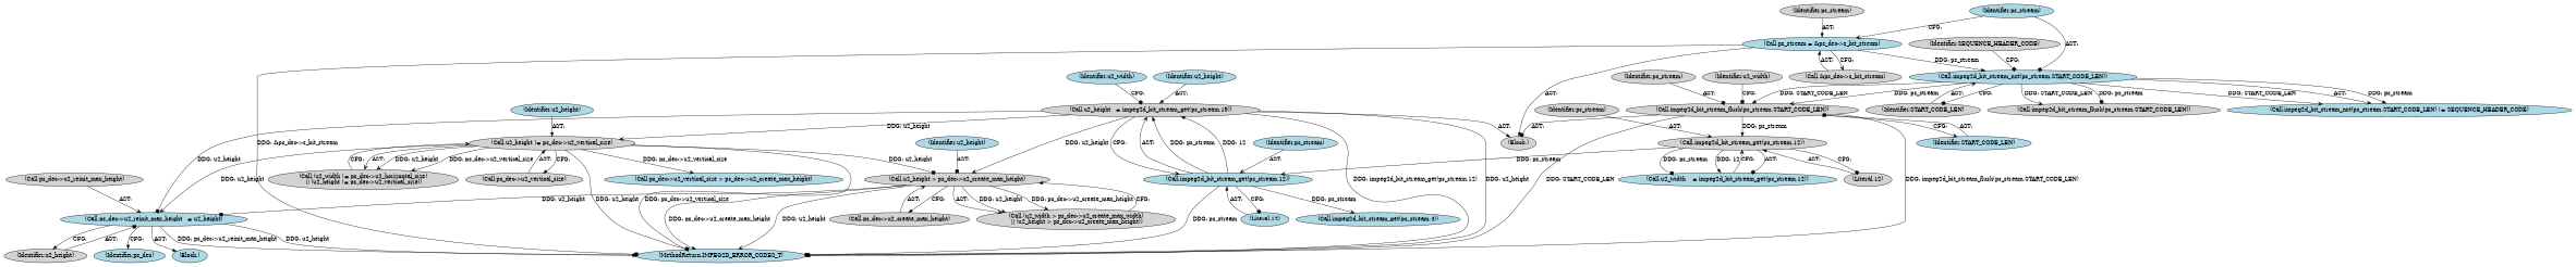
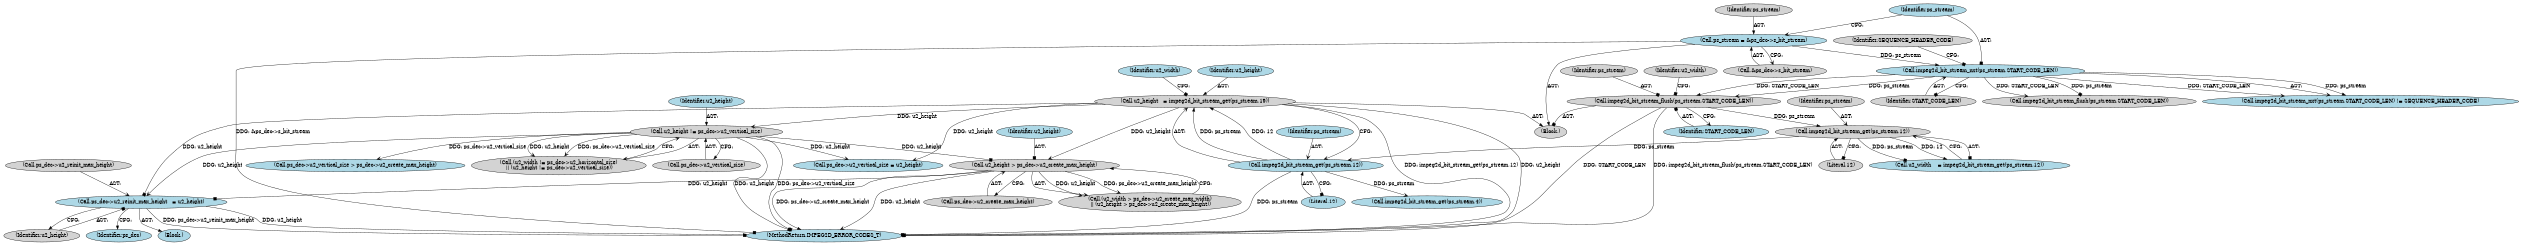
  digraph {
    node [fillcolor=lightgrey style=filled]
    edge [arrowhead=vee]
    n1 [fillcolor=lightblue label="(Call,ps_dec->u2_reinit_max_height   = u2_height)"]
    n2 [fillcolor=lightblue label="(Block,)"]
    n3 [fillcolor=lightblue label="(MethodReturn,IMPEG2D_ERROR_CODES_T)"]
    n4 [label="(Identifier,u2_height)"]
    n5 [fillcolor=lightblue label="(Identifier,ps_dec)"]
    n6 [label="(Call,u2_height != ps_dec->u2_vertical_size)"]
    n7 [label="(Call,u2_height > ps_dec->u2_create_max_height)"]
+   n8 [fillcolor=lightblue label="(Call,ps_dec->u2_vertical_size = u2_height)"]
    n9 [fillcolor=lightblue label="(Call,ps_dec->u2_vertical_size > ps_dec->u2_create_max_height)"]
    n10 [label="(Call,(u2_width != ps_dec->u2_horizontal_size)\n || (u2_height != ps_dec->u2_vertical_size))"]
    n11 [label="(Call,ps_dec->u2_vertical_size)"]
    n12 [label="(Call,ps_dec->u2_create_max_height)"]
    n13 [label="(Call,(u2_width > ps_dec->u2_create_max_width)\n || (u2_height > ps_dec->u2_create_max_height))"]
    n14 [label="(Call,u2_height   = impeg2d_bit_stream_get(ps_stream,19))"]
    n15 [fillcolor=lightblue label="(Call,impeg2d_bit_stream_get(ps_stream,12))"]
    n16 [label="(Block,)"]
    n17 [fillcolor=lightblue label="(Literal,12)"]
    n18 [fillcolor=lightblue label="(Call,impeg2d_bit_stream_get(ps_stream,4))"]
    n19 [label="(Call,impeg2d_bit_stream_get(ps_stream,12))"]
    n20 [fillcolor=lightblue label="(Call,u2_width    = impeg2d_bit_stream_get(ps_stream,12))"]
    n21 [label="(Literal,12)"]
    n22 [label="(Call,impeg2d_bit_stream_flush(ps_stream,START_CODE_LEN))"]
    n23 [fillcolor=lightblue label="(Identifier,START_CODE_LEN)"]
    n24 [fillcolor=lightblue label="(Call,impeg2d_bit_stream_nxt(ps_stream,START_CODE_LEN))"]
    n25 [label="(Call,impeg2d_bit_stream_flush(ps_stream,START_CODE_LEN))"]
    n26 [fillcolor=lightblue label="(Call,impeg2d_bit_stream_nxt(ps_stream,START_CODE_LEN) != SEQUENCE_HEADER_CODE)"]
    n27 [label="(Identifier,START_CODE_LEN)"]
    n28 [fillcolor=lightblue label="(Call,ps_stream = &ps_dec->s_bit_stream)"]
    n29 [label="(Call,&ps_dec->s_bit_stream)"]
    n30 [fillcolor=lightblue label="(Identifier,ps_stream)"]
    n31 [label="(Identifier,ps_stream)"]
    n32 [fillcolor=lightblue label="(Identifier,u2_height)"]
    n33 [fillcolor=lightblue label="(Identifier,u2_width)"]
    n34 [fillcolor=lightblue label="(Identifier,ps_stream)"]
    n35 [label="(Call,ps_dec->u2_reinit_max_height)"]
    n36 [fillcolor=lightblue label="(Identifier,u2_height)"]
    n37 [label="(Identifier,ps_stream)"]
    n38 [fillcolor=lightblue label="(Identifier,u2_height)"]
    n39 [label="(Identifier,SEQUENCE_HEADER_CODE)"]
    n40 [label="(Identifier,ps_stream)"]
    n41 [label="(Identifier,u2_width)"]
    n1 -> n2 [arrowhead=normal label="AST: "]
    n1 -> n3 [arrowhead=box label="DDG: ps_dec->u2_reinit_max_height"]
    n1 -> n3 [arrowhead=normal label="DDG: u2_height"]
    n1 -> n4 [arrowhead=normal label="CFG: "]
    n1 -> n5 [arrowhead=normal label="CFG: "]
    n4 -> n1 [arrowhead=box label="AST: "]
    n6 -> n1 [label="DDG: u2_height"]
    n6 -> n3 [arrowhead=box label="DDG: ps_dec->u2_vertical_size"]
    n6 -> n3 [arrowhead=box label="DDG: u2_height"]
    n6 -> n7 [arrowhead=box label="DDG: u2_height"]
+   n6 -> n8 [label="DDG: u2_height"]
    n6 -> n9 [label="DDG: ps_dec->u2_vertical_size"]
    n6 -> n10 [label="AST: "]
    n6 -> n10 [label="DDG: u2_height"]
    n6 -> n10 [label="DDG: ps_dec->u2_vertical_size"]
    n6 -> n11 [arrowhead=normal label="CFG: "]
    n7 -> n1 [arrowhead=box label="DDG: u2_height"]
    n7 -> n3 [arrowhead=normal label="DDG: ps_dec->u2_create_max_height"]
    n7 -> n3 [label="DDG: u2_height"]
    n7 -> n12 [arrowhead=normal label="CFG: "]
    n7 -> n13 [label="AST: "]
    n7 -> n13 [label="DDG: u2_height"]
    n7 -> n13 [label="DDG: ps_dec->u2_create_max_height"]
    n10 -> n6 [label="CFG: "]
    n11 -> n6 [arrowhead=normal label="AST: "]
    n12 -> n7 [label="AST: "]
    n13 -> n7 [arrowhead=normal label="CFG: "]
    n14 -> n1 [arrowhead=box label="DDG: u2_height"]
    n14 -> n3 [arrowhead=normal label="DDG: impeg2d_bit_stream_get(ps_stream,12)"]
    n14 -> n3 [arrowhead=normal label="DDG: u2_height"]
    n14 -> n6 [label="DDG: u2_height"]
    n14 -> n7 [label="DDG: u2_height"]
+   n14 -> n8 [label="DDG: u2_height"]
    n14 -> n15 [label="CFG: "]
    n14 -> n16 [arrowhead=normal label="AST: "]
    n15 -> n3 [arrowhead=box label="DDG: ps_stream"]
    n15 -> n14 [label="AST: "]
    n15 -> n14 [arrowhead=normal label="DDG: ps_stream"]
    n15 -> n14 [arrowhead=normal label="DDG: 12"]
    n15 -> n17 [arrowhead=box label="CFG: "]
    n15 -> n18 [label="DDG: ps_stream"]
    n17 -> n15 [arrowhead=normal label="AST: "]
    n19 -> n15 [label="DDG: ps_stream"]
    n19 -> n20 [arrowhead=box label="AST: "]
    n19 -> n20 [arrowhead=box label="DDG: ps_stream"]
    n19 -> n20 [arrowhead=normal label="DDG: 12"]
    n19 -> n21 [arrowhead=box label="CFG: "]
    n20 -> n19 [label="CFG: "]
    n21 -> n19 [arrowhead=normal label="AST: "]
    n22 -> n3 [arrowhead=box label="DDG: START_CODE_LEN"]
    n22 -> n3 [label="DDG: impeg2d_bit_stream_flush(ps_stream,START_CODE_LEN)"]
    n22 -> n16 [arrowhead=box label="AST: "]
    n22 -> n19 [arrowhead=normal label="DDG: ps_stream"]
    n22 -> n23 [label="CFG: "]
    n23 -> n22 [arrowhead=box label="AST: "]
    n24 -> n22 [label="DDG: ps_stream"]
    n24 -> n22 [arrowhead=normal label="DDG: START_CODE_LEN"]
    n24 -> n25 [arrowhead=box label="DDG: ps_stream"]
    n24 -> n25 [label="DDG: START_CODE_LEN"]
    n24 -> n26 [label="AST: "]
    n24 -> n26 [arrowhead=normal label="DDG: ps_stream"]
    n24 -> n26 [label="DDG: START_CODE_LEN"]
    n24 -> n27 [arrowhead=box label="CFG: "]
    n27 -> n24 [label="AST: "]
    n28 -> n3 [arrowhead=box label="DDG: &ps_dec->s_bit_stream"]
    n28 -> n16 [arrowhead=normal label="AST: "]
    n28 -> n24 [arrowhead=normal label="DDG: ps_stream"]
    n28 -> n29 [label="CFG: "]
    n29 -> n28 [arrowhead=normal label="AST: "]
    n30 -> n24 [arrowhead=box label="AST: "]
    n30 -> n28 [label="CFG: "]
    n31 -> n28 [arrowhead=normal label="AST: "]
    n32 -> n14 [arrowhead=normal label="AST: "]
    n33 -> n14 [arrowhead=box label="CFG: "]
    n34 -> n15 [label="AST: "]
    n35 -> n1 [label="AST: "]
    n36 -> n7 [arrowhead=box label="AST: "]
    n37 -> n22 [arrowhead=box label="AST: "]
    n38 -> n6 [arrowhead=normal label="AST: "]
    n39 -> n24 [arrowhead=box label="CFG: "]
    n40 -> n19 [label="AST: "]
    n41 -> n22 [arrowhead=box label="CFG: "]
  }
